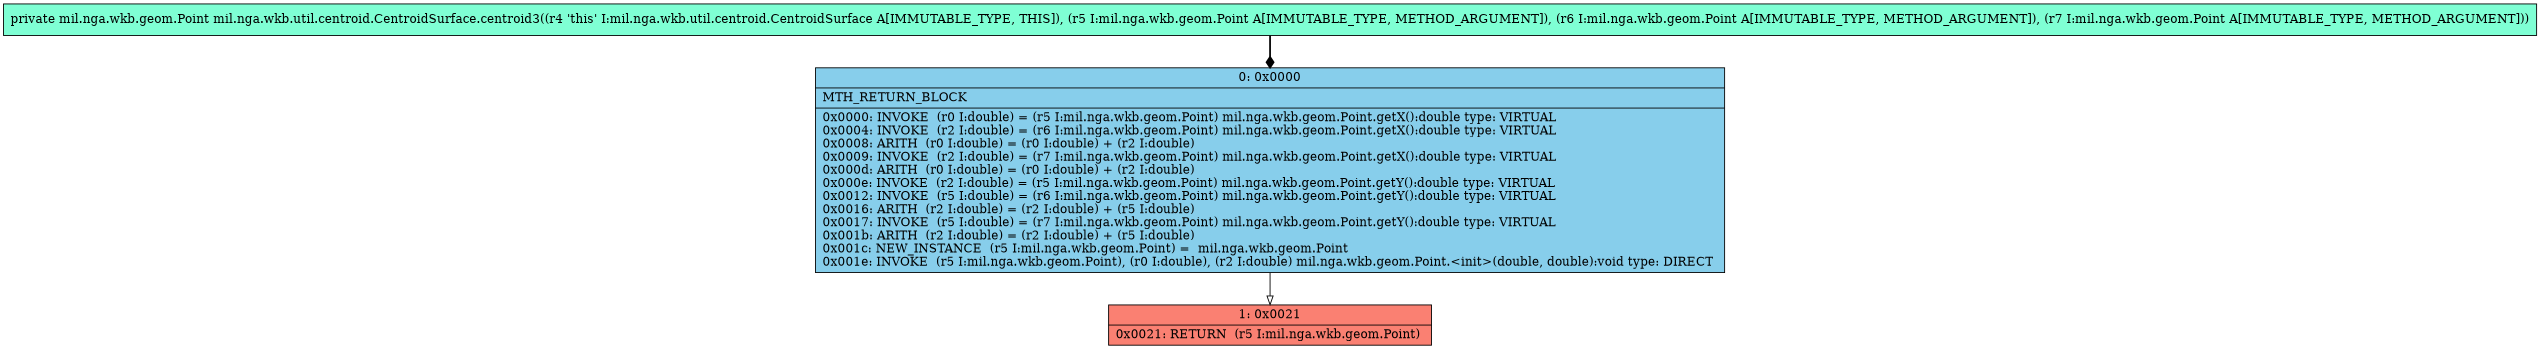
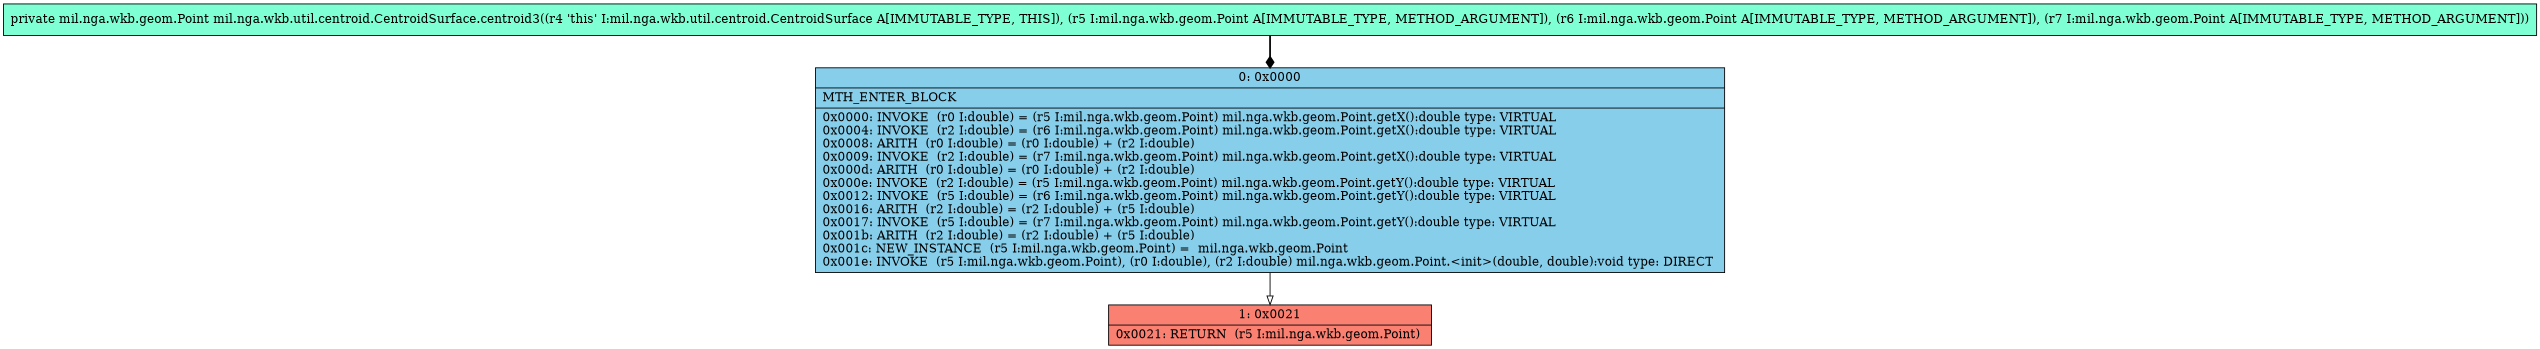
  digraph {
    node [shape=record style=filled]
-   n1 [label="{0\:\ 0x0000|MTH_RETURN_BLOCK\l|0x0000: INVOKE  (r0 I:double) = (r5 I:mil.nga.wkb.geom.Point) mil.nga.wkb.geom.Point.getX():double type: VIRTUAL \l0x0004: INVOKE  (r2 I:double) = (r6 I:mil.nga.wkb.geom.Point) mil.nga.wkb.geom.Point.getX():double type: VIRTUAL \l0x0008: ARITH  (r0 I:double) = (r0 I:double) + (r2 I:double) \l0x0009: INVOKE  (r2 I:double) = (r7 I:mil.nga.wkb.geom.Point) mil.nga.wkb.geom.Point.getX():double type: VIRTUAL \l0x000d: ARITH  (r0 I:double) = (r0 I:double) + (r2 I:double) \l0x000e: INVOKE  (r2 I:double) = (r5 I:mil.nga.wkb.geom.Point) mil.nga.wkb.geom.Point.getY():double type: VIRTUAL \l0x0012: INVOKE  (r5 I:double) = (r6 I:mil.nga.wkb.geom.Point) mil.nga.wkb.geom.Point.getY():double type: VIRTUAL \l0x0016: ARITH  (r2 I:double) = (r2 I:double) + (r5 I:double) \l0x0017: INVOKE  (r5 I:double) = (r7 I:mil.nga.wkb.geom.Point) mil.nga.wkb.geom.Point.getY():double type: VIRTUAL \l0x001b: ARITH  (r2 I:double) = (r2 I:double) + (r5 I:double) \l0x001c: NEW_INSTANCE  (r5 I:mil.nga.wkb.geom.Point) =  mil.nga.wkb.geom.Point \l0x001e: INVOKE  (r5 I:mil.nga.wkb.geom.Point), (r0 I:double), (r2 I:double) mil.nga.wkb.geom.Point.\<init\>(double, double):void type: DIRECT \l}" fillcolor=skyblue]
+   n1 [label="{0\:\ 0x0000|MTH_ENTER_BLOCK\l|0x0000: INVOKE  (r0 I:double) = (r5 I:mil.nga.wkb.geom.Point) mil.nga.wkb.geom.Point.getX():double type: VIRTUAL \l0x0004: INVOKE  (r2 I:double) = (r6 I:mil.nga.wkb.geom.Point) mil.nga.wkb.geom.Point.getX():double type: VIRTUAL \l0x0008: ARITH  (r0 I:double) = (r0 I:double) + (r2 I:double) \l0x0009: INVOKE  (r2 I:double) = (r7 I:mil.nga.wkb.geom.Point) mil.nga.wkb.geom.Point.getX():double type: VIRTUAL \l0x000d: ARITH  (r0 I:double) = (r0 I:double) + (r2 I:double) \l0x000e: INVOKE  (r2 I:double) = (r5 I:mil.nga.wkb.geom.Point) mil.nga.wkb.geom.Point.getY():double type: VIRTUAL \l0x0012: INVOKE  (r5 I:double) = (r6 I:mil.nga.wkb.geom.Point) mil.nga.wkb.geom.Point.getY():double type: VIRTUAL \l0x0016: ARITH  (r2 I:double) = (r2 I:double) + (r5 I:double) \l0x0017: INVOKE  (r5 I:double) = (r7 I:mil.nga.wkb.geom.Point) mil.nga.wkb.geom.Point.getY():double type: VIRTUAL \l0x001b: ARITH  (r2 I:double) = (r2 I:double) + (r5 I:double) \l0x001c: NEW_INSTANCE  (r5 I:mil.nga.wkb.geom.Point) =  mil.nga.wkb.geom.Point \l0x001e: INVOKE  (r5 I:mil.nga.wkb.geom.Point), (r0 I:double), (r2 I:double) mil.nga.wkb.geom.Point.\<init\>(double, double):void type: DIRECT \l}" fillcolor=skyblue]
    n2 [label="{1\:\ 0x0021|0x0021: RETURN  (r5 I:mil.nga.wkb.geom.Point) \l}" fillcolor=salmon]
    n3 [label="{private mil.nga.wkb.geom.Point mil.nga.wkb.util.centroid.CentroidSurface.centroid3((r4 'this' I:mil.nga.wkb.util.centroid.CentroidSurface A[IMMUTABLE_TYPE, THIS]), (r5 I:mil.nga.wkb.geom.Point A[IMMUTABLE_TYPE, METHOD_ARGUMENT]), (r6 I:mil.nga.wkb.geom.Point A[IMMUTABLE_TYPE, METHOD_ARGUMENT]), (r7 I:mil.nga.wkb.geom.Point A[IMMUTABLE_TYPE, METHOD_ARGUMENT])) }" fillcolor=aquamarine]
    n1 -> n2 [style=solid arrowhead=onormal]
    n3 -> n1 [style=bold arrowhead=diamond]
  }
